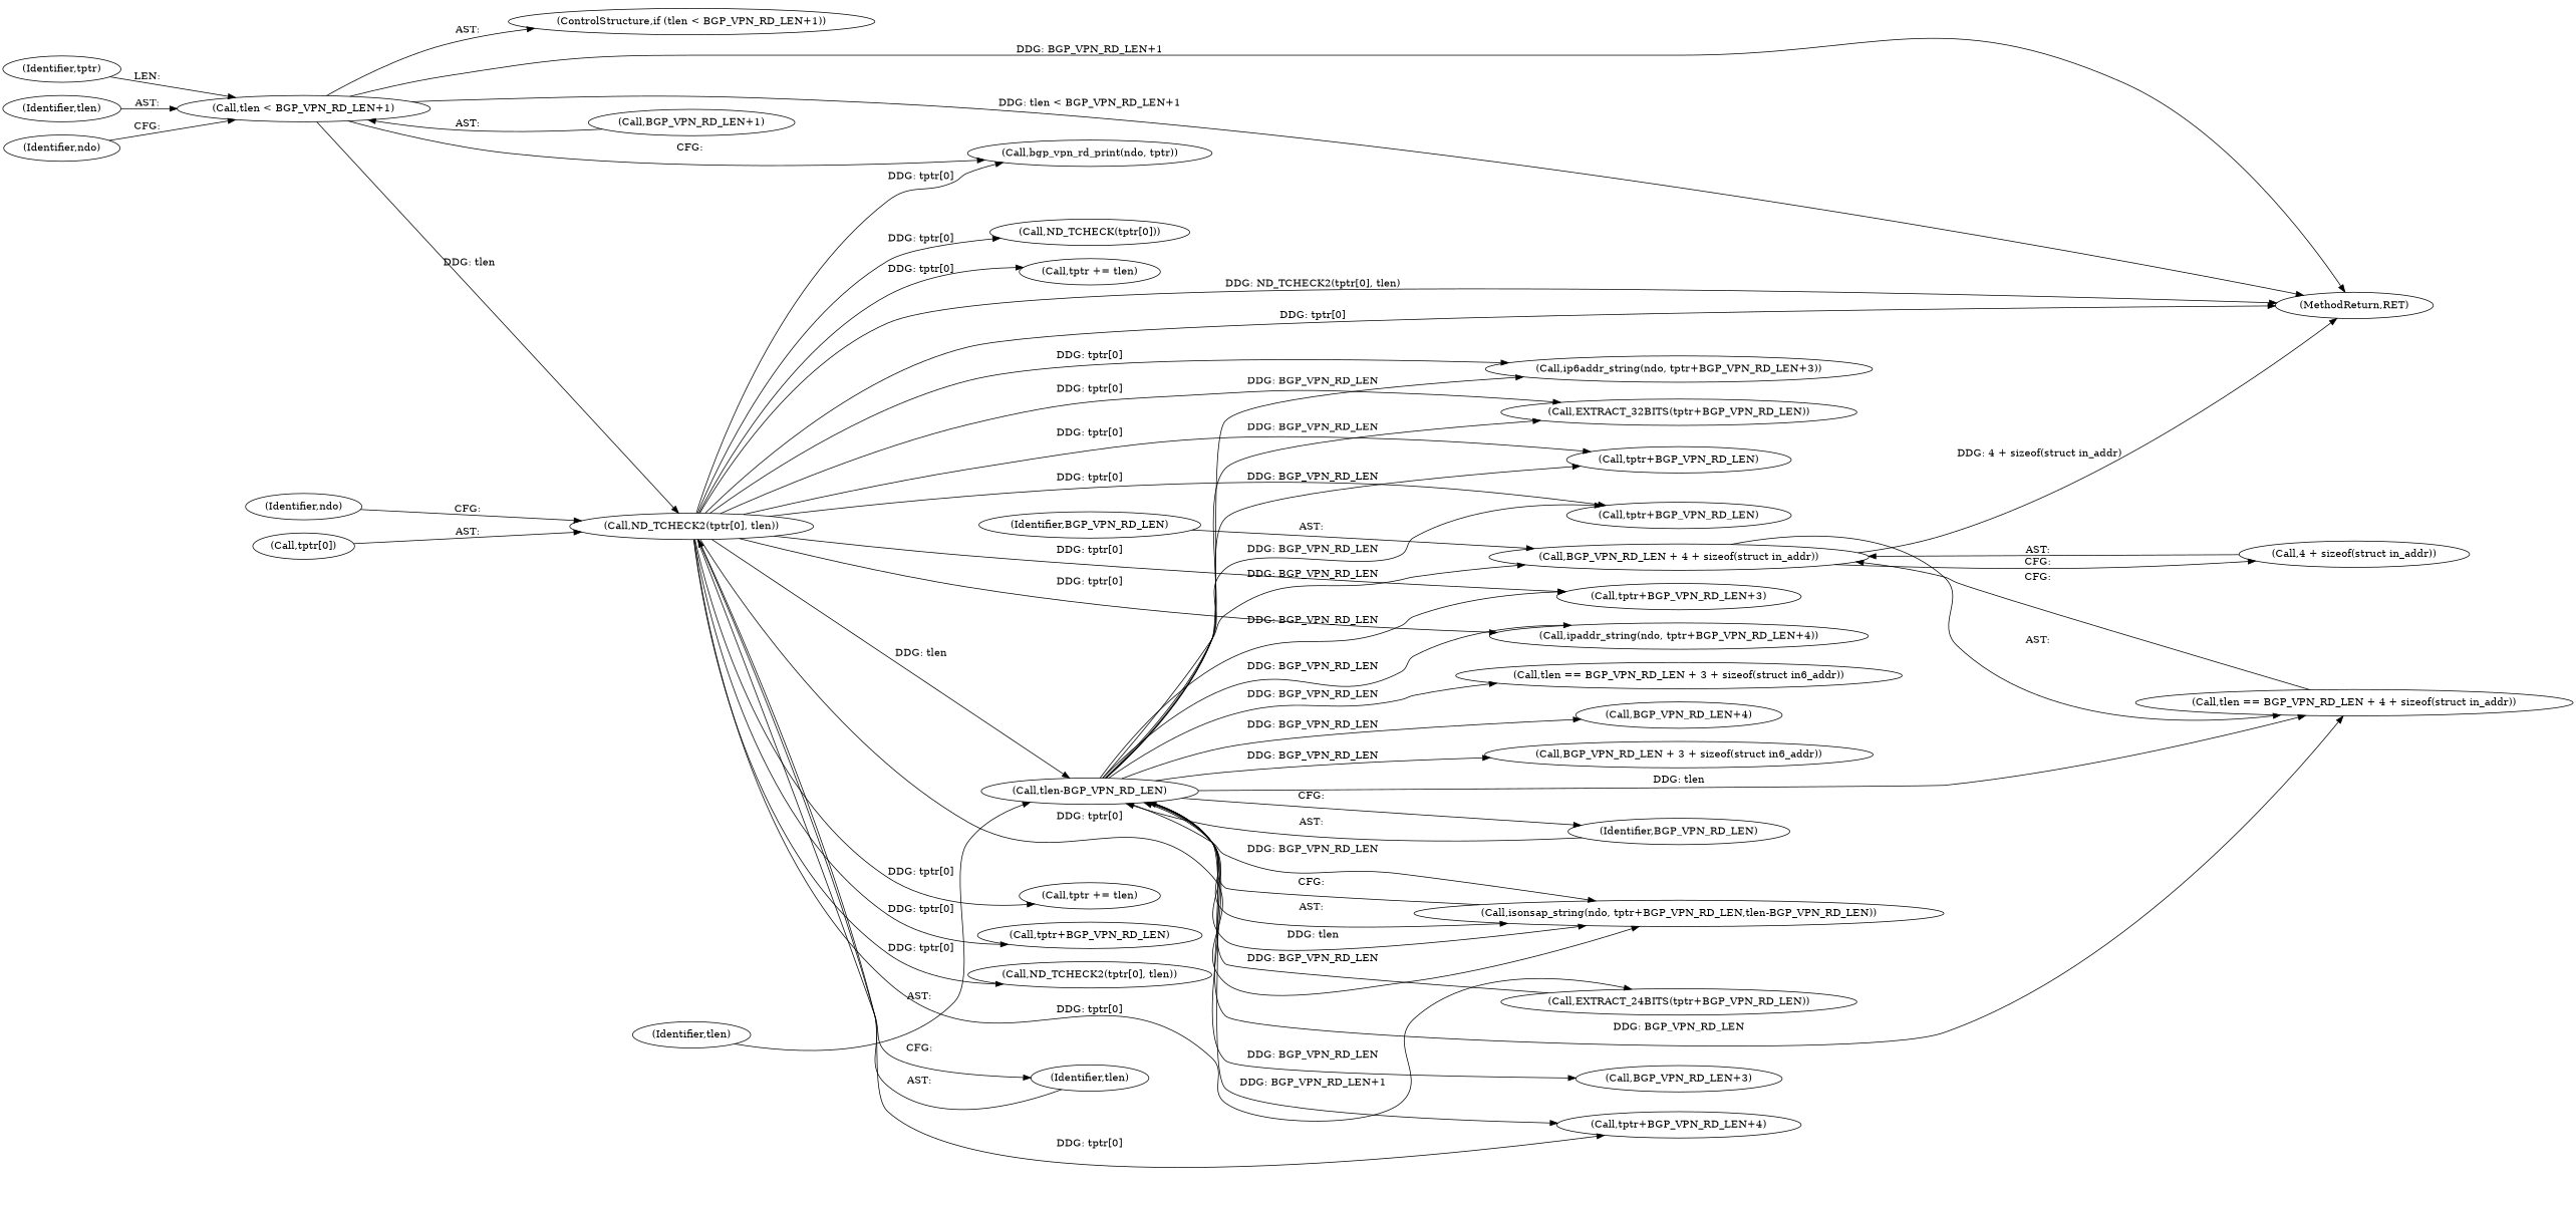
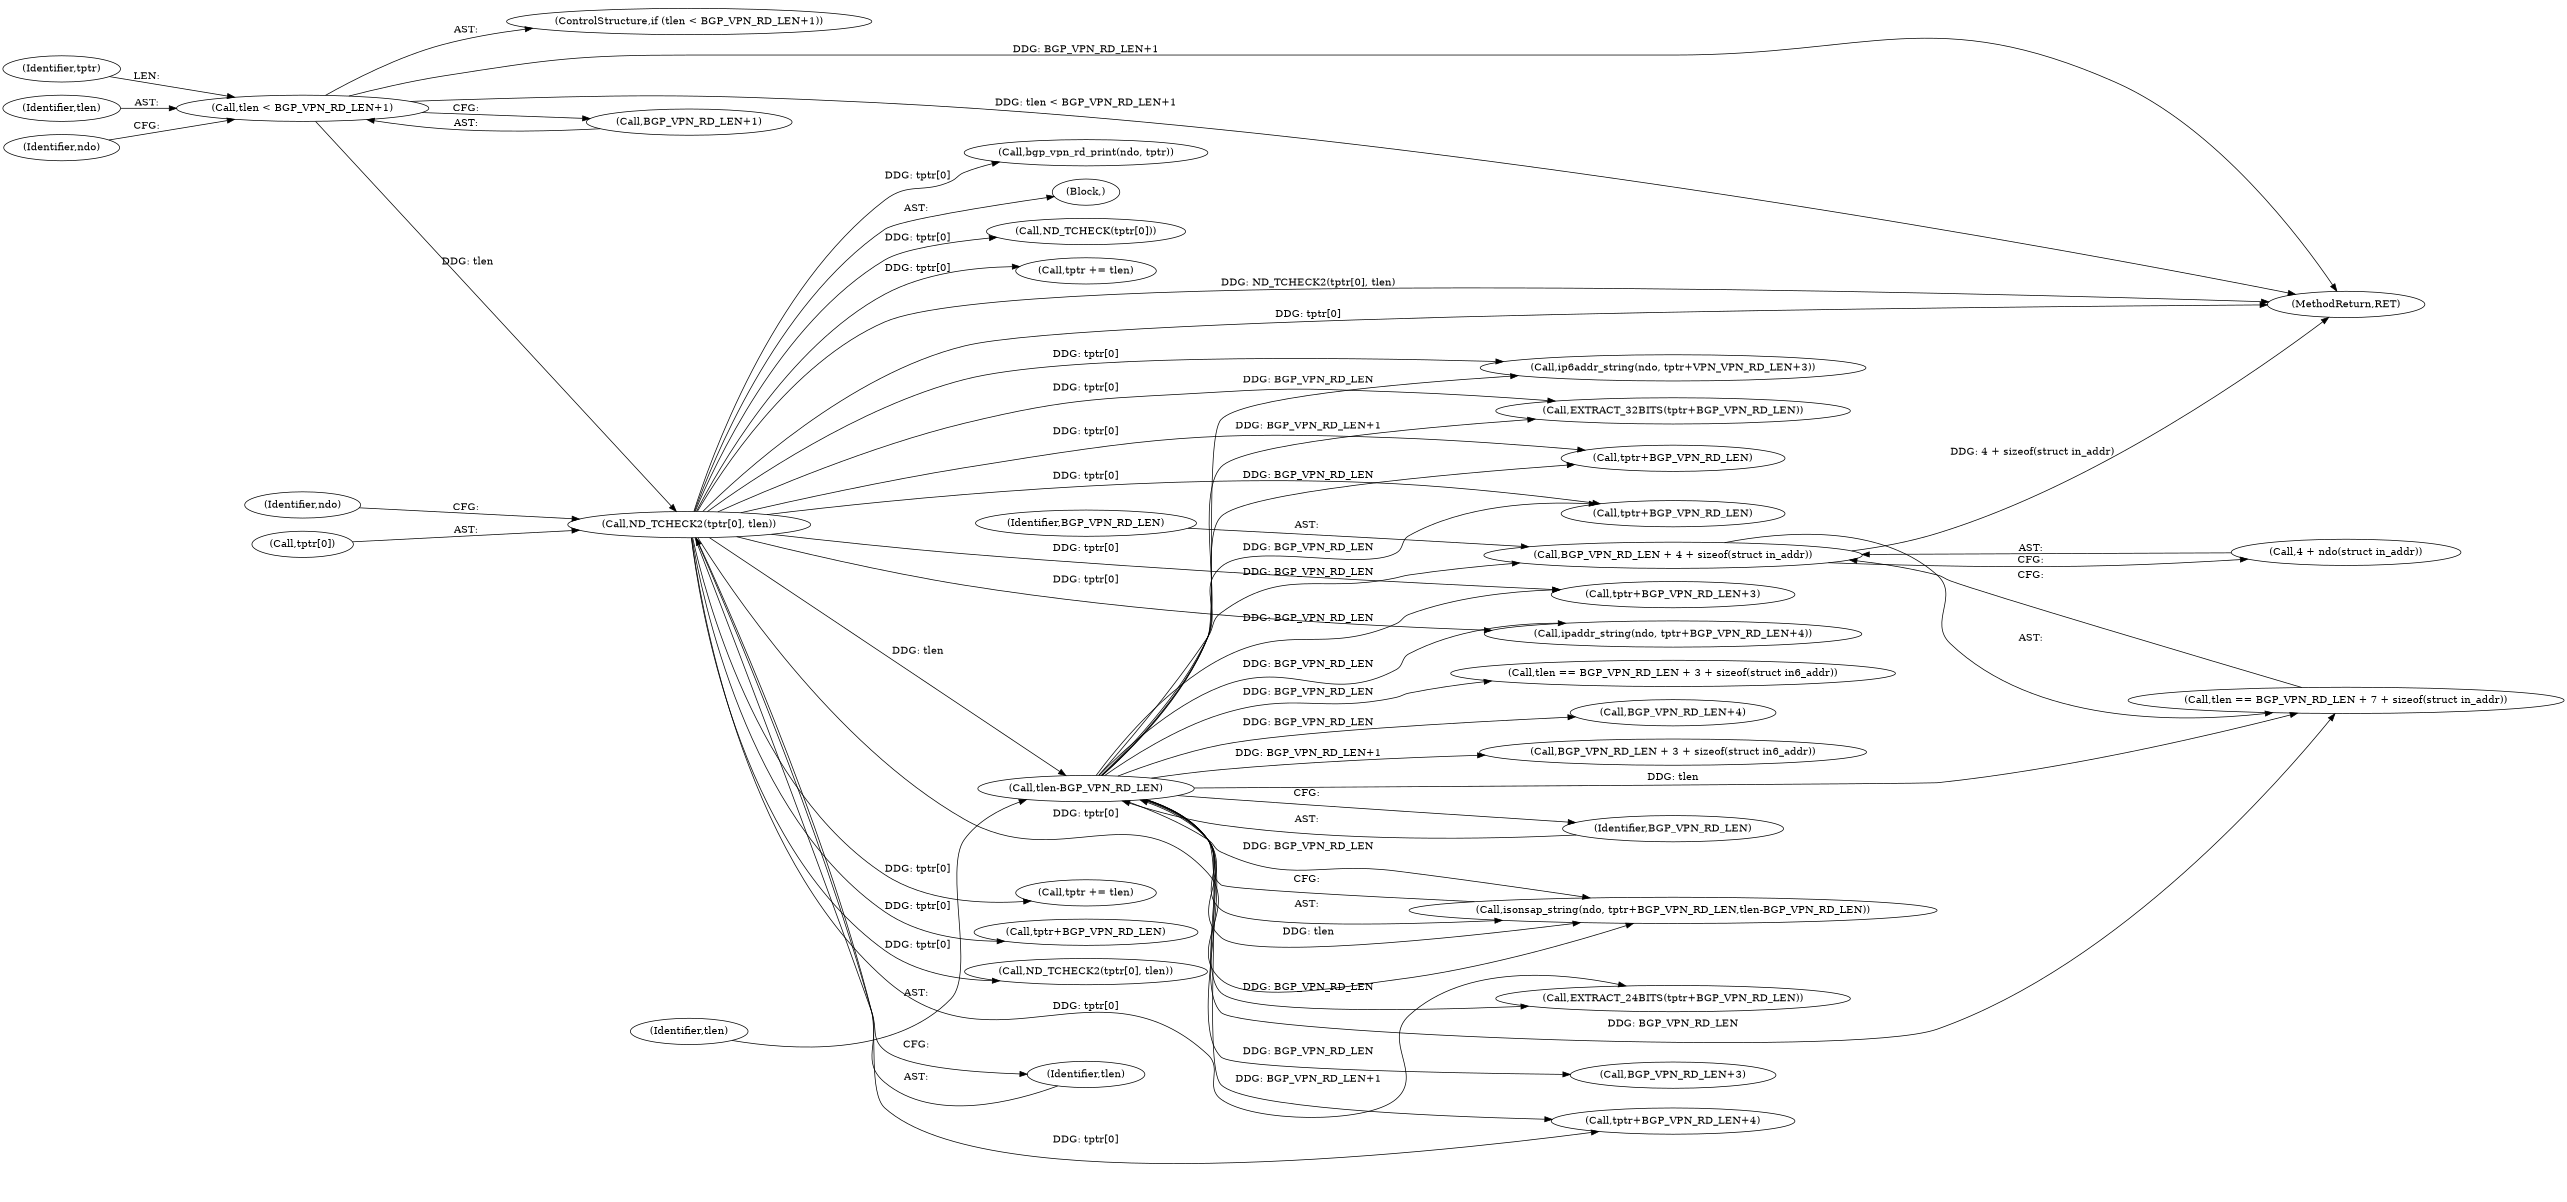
  digraph {
    rankdir=LR
    n1 [label="(Call,BGP_VPN_RD_LEN + 4 + sizeof(struct in_addr))"]
-   n2 [label="(Call,tlen == BGP_VPN_RD_LEN + 4 + sizeof(struct in_addr))"]
+   n2 [label="(Call,tlen == BGP_VPN_RD_LEN + 7 + sizeof(struct in_addr))"]
    n3 [label="(MethodReturn,RET)"]
-   n4 [label="(Call,4 + sizeof(struct in_addr))"]
+   n4 [label="(Call,4 + ndo(struct in_addr))"]
    n5 [label="(Call,tlen-BGP_VPN_RD_LEN)"]
    n6 [label="(Call,tptr+BGP_VPN_RD_LEN)"]
    n7 [label="(Call,tptr+BGP_VPN_RD_LEN)"]
    n8 [label="(Identifier,BGP_VPN_RD_LEN)"]
    n9 [label="(Call,isonsap_string(ndo, tptr+BGP_VPN_RD_LEN,tlen-BGP_VPN_RD_LEN))"]
    n10 [label="(Call,EXTRACT_24BITS(tptr+BGP_VPN_RD_LEN))"]
    n11 [label="(Call,tptr+BGP_VPN_RD_LEN+3)"]
    n12 [label="(Call,BGP_VPN_RD_LEN+3)"]
    n13 [label="(Call,tlen == BGP_VPN_RD_LEN + 3 + sizeof(struct in6_addr))"]
-   n14 [label="(Call,ip6addr_string(ndo, tptr+BGP_VPN_RD_LEN+3))"]
+   n14 [label="(Call,ip6addr_string(ndo, tptr+VPN_VPN_RD_LEN+3))"]
    n15 [label="(Call,BGP_VPN_RD_LEN+4)"]
    n16 [label="(Call,EXTRACT_32BITS(tptr+BGP_VPN_RD_LEN))"]
    n17 [label="(Call,BGP_VPN_RD_LEN + 3 + sizeof(struct in6_addr))"]
    n18 [label="(Call,ipaddr_string(ndo, tptr+BGP_VPN_RD_LEN+4))"]
    n19 [label="(Call,tptr+BGP_VPN_RD_LEN+4)"]
    n20 [label="(Call,ND_TCHECK2(tptr[0], tlen))"]
    n21 [label="(Call,tptr += tlen)"]
    n22 [label="(Call,tptr+BGP_VPN_RD_LEN)"]
    n23 [label="(Call,ND_TCHECK2(tptr[0], tlen))"]
    n24 [label="(Identifier,tlen)"]
    n25 [label="(Call,bgp_vpn_rd_print(ndo, tptr))"]
+   n26 [label="(Block,)"]
    n27 [label="(Call,ND_TCHECK(tptr[0]))"]
    n28 [label="(Call,tptr += tlen)"]
    n29 [label="(Call,tlen < BGP_VPN_RD_LEN+1)"]
    n30 [label="(Call,BGP_VPN_RD_LEN+1)"]
    n31 [label="(ControlStructure,if (tlen < BGP_VPN_RD_LEN+1))"]
    n32 [label="(Identifier,tptr)"]
    n33 [label="(Identifier,tlen)"]
    n34 [label="(Identifier,ndo)"]
    n35 [label="(Identifier,tlen)"]
    n36 [label="(Call,tptr[0])"]
    n37 [label="(Identifier,BGP_VPN_RD_LEN)"]
    n38 [label="(Identifier,ndo)"]
    n1 -> n2 [label="AST: "]
    n1 -> n3 [label="DDG: 4 + sizeof(struct in_addr)"]
    n1 -> n4 [label="CFG: "]
    n2 -> n1 [label="CFG: "]
    n4 -> n1 [label="AST: "]
    n5 -> n1 [label="DDG: BGP_VPN_RD_LEN"]
    n5 -> n2 [label="DDG: tlen"]
    n5 -> n2 [label="DDG: BGP_VPN_RD_LEN"]
    n5 -> n6 [label="DDG: BGP_VPN_RD_LEN"]
    n5 -> n7 [label="DDG: BGP_VPN_RD_LEN"]
    n5 -> n8 [label="CFG: "]
    n5 -> n9 [label="AST: "]
    n5 -> n9 [label="DDG: tlen"]
    n5 -> n9 [label="DDG: BGP_VPN_RD_LEN"]
-   n10 -> n5 [label="DDG: BGP_VPN_RD_LEN"]
+   n5 -> n10 [label="DDG: BGP_VPN_RD_LEN"]
    n5 -> n11 [label="DDG: BGP_VPN_RD_LEN"]
    n5 -> n12 [label="DDG: BGP_VPN_RD_LEN"]
    n5 -> n13 [label="DDG: BGP_VPN_RD_LEN"]
    n5 -> n14 [label="DDG: BGP_VPN_RD_LEN"]
    n5 -> n15 [label="DDG: BGP_VPN_RD_LEN"]
-   n5 -> n16 [label="DDG: BGP_VPN_RD_LEN"]
-   n5 -> n17 [label="DDG: BGP_VPN_RD_LEN"]
+   n5 -> n16 [label="DDG: BGP_VPN_RD_LEN+1"]
+   n5 -> n17 [label="DDG: BGP_VPN_RD_LEN+1"]
    n5 -> n18 [label="DDG: BGP_VPN_RD_LEN"]
    n5 -> n19 [label="DDG: BGP_VPN_RD_LEN+1"]
    n8 -> n5 [label="AST: "]
    n9 -> n5 [label="CFG: "]
    n20 -> n3 [label="DDG: ND_TCHECK2(tptr[0], tlen)"]
    n20 -> n3 [label="DDG: tptr[0]"]
    n20 -> n5 [label="DDG: tlen"]
    n20 -> n6 [label="DDG: tptr[0]"]
    n20 -> n7 [label="DDG: tptr[0]"]
    n20 -> n9 [label="DDG: tptr[0]"]
    n20 -> n10 [label="DDG: tptr[0]"]
    n20 -> n11 [label="DDG: tptr[0]"]
    n20 -> n14 [label="DDG: tptr[0]"]
    n20 -> n16 [label="DDG: tptr[0]"]
    n20 -> n18 [label="DDG: tptr[0]"]
    n20 -> n19 [label="DDG: tptr[0]"]
    n20 -> n21 [label="DDG: tptr[0]"]
    n20 -> n22 [label="DDG: tptr[0]"]
    n20 -> n23 [label="DDG: tptr[0]"]
    n20 -> n24 [label="CFG: "]
    n20 -> n25 [label="DDG: tptr[0]"]
+   n20 -> n26 [label="AST: "]
    n20 -> n27 [label="DDG: tptr[0]"]
    n20 -> n28 [label="DDG: tptr[0]"]
    n24 -> n20 [label="AST: "]
    n29 -> n3 [label="DDG: BGP_VPN_RD_LEN+1"]
    n29 -> n3 [label="DDG: tlen < BGP_VPN_RD_LEN+1"]
    n29 -> n20 [label="DDG: tlen"]
-   n29 -> n25 [label="CFG: "]
+   n29 -> n30 [label="CFG: "]
    n29 -> n31 [label="AST: "]
    n30 -> n29 [label="AST: "]
    n32 -> n29 [label="LEN: "]
    n33 -> n5 [label="AST: "]
    n34 -> n20 [label="CFG: "]
    n35 -> n29 [label="AST: "]
    n36 -> n20 [label="AST: "]
    n37 -> n1 [label="AST: "]
    n38 -> n29 [label="CFG: "]
  }
